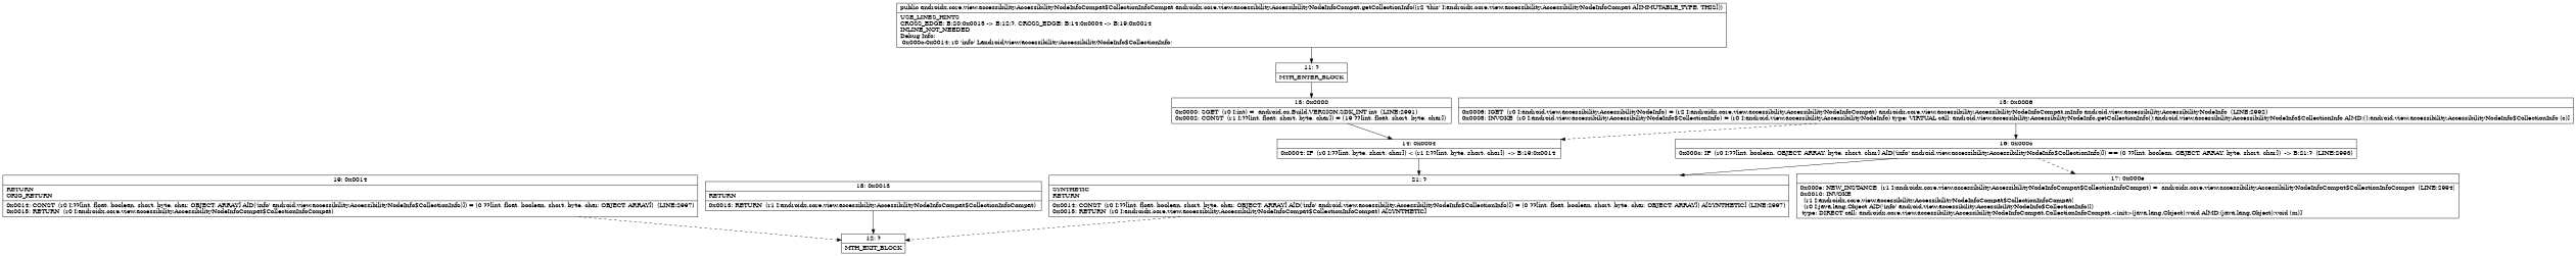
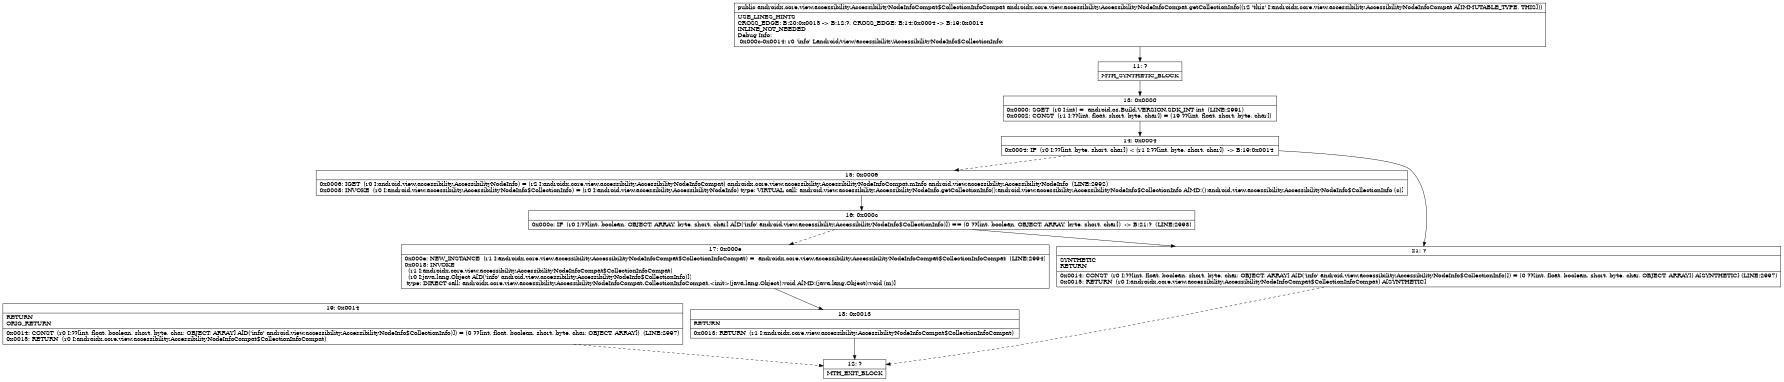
  digraph {
    node [shape=record]
-   n1 [label="{11\:\ ?|MTH_ENTER_BLOCK\l}"]
+   n1 [label="{11\:\ ?|MTH_SYNTHETIC_BLOCK\l}"]
    n2 [label="{13\:\ 0x0000|0x0000: SGET  (r0 I:int) =  android.os.Build.VERSION.SDK_INT int  (LINE:2991)\l0x0002: CONST  (r1 I:??[int, float, short, byte, char]) = (19 ??[int, float, short, byte, char]) \l}"]
    n3 [label="{14\:\ 0x0004|0x0004: IF  (r0 I:??[int, byte, short, char]) \< (r1 I:??[int, byte, short, char])  \-\> B:19:0x0014 \l}"]
    n4 [label="{15\:\ 0x0006|0x0006: IGET  (r0 I:android.view.accessibility.AccessibilityNodeInfo) = (r2 I:androidx.core.view.accessibility.AccessibilityNodeInfoCompat) androidx.core.view.accessibility.AccessibilityNodeInfoCompat.mInfo android.view.accessibility.AccessibilityNodeInfo  (LINE:2992)\l0x0008: INVOKE  (r0 I:android.view.accessibility.AccessibilityNodeInfo$CollectionInfo) = (r0 I:android.view.accessibility.AccessibilityNodeInfo) type: VIRTUAL call: android.view.accessibility.AccessibilityNodeInfo.getCollectionInfo():android.view.accessibility.AccessibilityNodeInfo$CollectionInfo A[MD:():android.view.accessibility.AccessibilityNodeInfo$CollectionInfo (c)]\l}"]
    n5 [label="{21\:\ ?|SYNTHETIC\lRETURN\l|0x0014: CONST  (r0 I:??[int, float, boolean, short, byte, char, OBJECT, ARRAY] A[D('info' android.view.accessibility.AccessibilityNodeInfo$CollectionInfo)]) = (0 ??[int, float, boolean, short, byte, char, OBJECT, ARRAY]) A[SYNTHETIC] (LINE:2997)\l0x0015: RETURN  (r0 I:androidx.core.view.accessibility.AccessibilityNodeInfoCompat$CollectionInfoCompat) A[SYNTHETIC]\l}"]
    n6 [label="{16\:\ 0x000c|0x000c: IF  (r0 I:??[int, boolean, OBJECT, ARRAY, byte, short, char] A[D('info' android.view.accessibility.AccessibilityNodeInfo$CollectionInfo)]) == (0 ??[int, boolean, OBJECT, ARRAY, byte, short, char])  \-\> B:21:?  (LINE:2993)\l}"]
    n7 [label="{19\:\ 0x0014|RETURN\lORIG_RETURN\l|0x0014: CONST  (r0 I:??[int, float, boolean, short, byte, char, OBJECT, ARRAY] A[D('info' android.view.accessibility.AccessibilityNodeInfo$CollectionInfo)]) = (0 ??[int, float, boolean, short, byte, char, OBJECT, ARRAY])  (LINE:2997)\l0x0015: RETURN  (r0 I:androidx.core.view.accessibility.AccessibilityNodeInfoCompat$CollectionInfoCompat) \l}"]
    n8 [label="{12\:\ ?|MTH_EXIT_BLOCK\l}"]
-   n9 [label="{17\:\ 0x000e|0x000e: NEW_INSTANCE  (r1 I:androidx.core.view.accessibility.AccessibilityNodeInfoCompat$CollectionInfoCompat) =  androidx.core.view.accessibility.AccessibilityNodeInfoCompat$CollectionInfoCompat  (LINE:2994)\l0x0010: INVOKE  \l  (r1 I:androidx.core.view.accessibility.AccessibilityNodeInfoCompat$CollectionInfoCompat)\l  (r0 I:java.lang.Object A[D('info' android.view.accessibility.AccessibilityNodeInfo$CollectionInfo)])\l type: DIRECT call: androidx.core.view.accessibility.AccessibilityNodeInfoCompat.CollectionInfoCompat.\<init\>(java.lang.Object):void A[MD:(java.lang.Object):void (m)]\l}"]
+   n9 [label="{17\:\ 0x000e|0x000e: NEW_INSTANCE  (r1 I:androidx.core.view.accessibility.AccessibilityNodeInfoCompat$CollectionInfoCompat) =  androidx.core.view.accessibility.AccessibilityNodeInfoCompat$CollectionInfoCompat  (LINE:2994)\l0x0018: INVOKE  \l  (r1 I:androidx.core.view.accessibility.AccessibilityNodeInfoCompat$CollectionInfoCompat)\l  (r0 I:java.lang.Object A[D('info' android.view.accessibility.AccessibilityNodeInfo$CollectionInfo)])\l type: DIRECT call: androidx.core.view.accessibility.AccessibilityNodeInfoCompat.CollectionInfoCompat.\<init\>(java.lang.Object):void A[MD:(java.lang.Object):void (m)]\l}"]
    n10 [label="{18\:\ 0x0013|RETURN\l|0x0013: RETURN  (r1 I:androidx.core.view.accessibility.AccessibilityNodeInfoCompat$CollectionInfoCompat) \l}"]
    n11 [label="{public androidx.core.view.accessibility.AccessibilityNodeInfoCompat$CollectionInfoCompat androidx.core.view.accessibility.AccessibilityNodeInfoCompat.getCollectionInfo((r2 'this' I:androidx.core.view.accessibility.AccessibilityNodeInfoCompat A[IMMUTABLE_TYPE, THIS]))  | USE_LINES_HINTS\lCROSS_EDGE: B:20:0x0015 \-\> B:12:?, CROSS_EDGE: B:14:0x0004 \-\> B:19:0x0014\lINLINE_NOT_NEEDED\lDebug Info:\l  0x000c\-0x0014: r0 'info' Landroid\/view\/accessibility\/AccessibilityNodeInfo$CollectionInfo;\l}"]
    n1 -> n2
    n2 -> n3
-   n4 -> n3 [style=dashed]
+   n3 -> n4 [style=dashed]
    n3 -> n5
    n4 -> n6
    n5 -> n8 [style=dashed]
    n6 -> n5
    n6 -> n9 [style=dashed]
    n7 -> n8 [style=dashed]
+   n9 -> n10
    n10 -> n8
    n11 -> n1
  }
